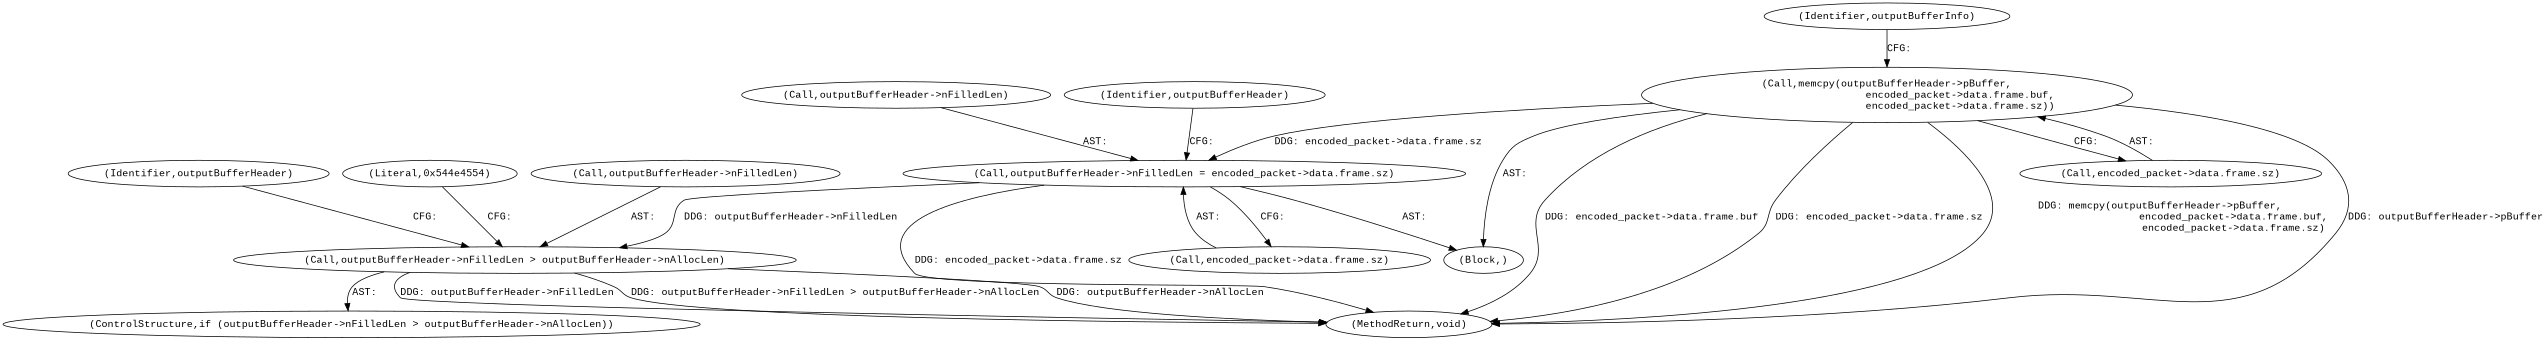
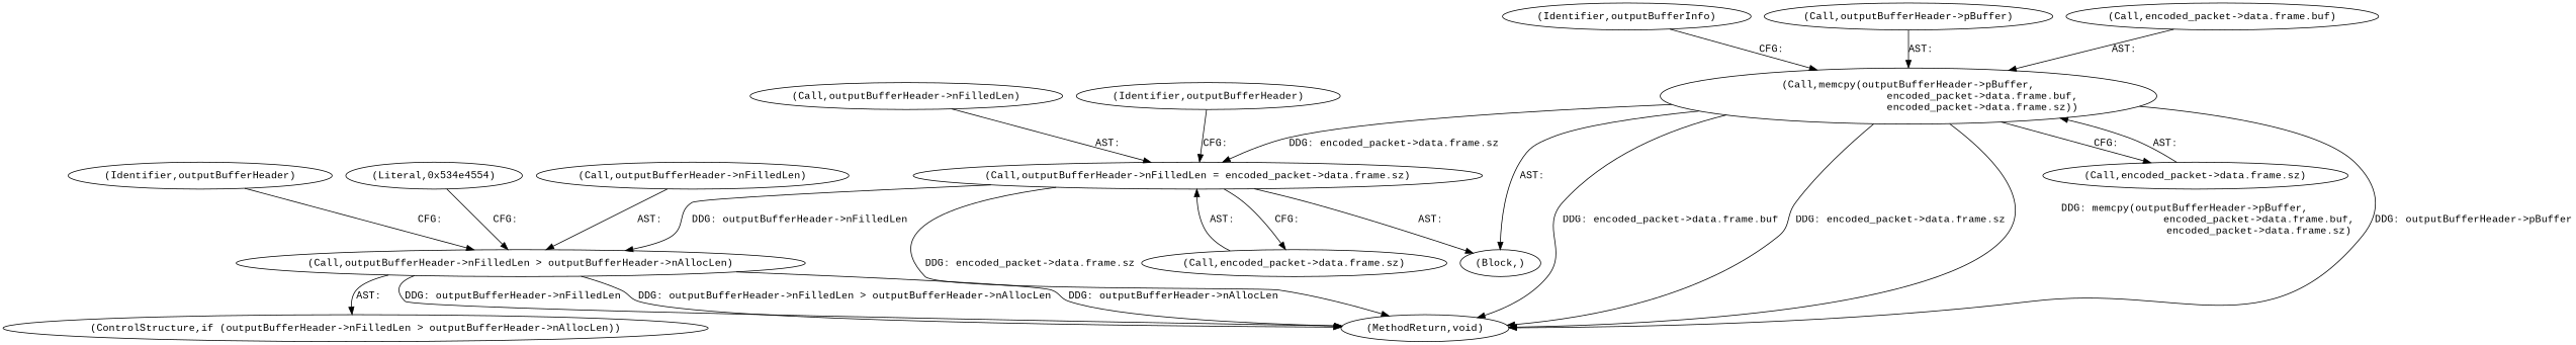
  digraph {
    fontname="Liberation Mono"
    node [fontname="Liberation Mono"]
    edge [fontname="Liberation Mono"]
    n1 [label="(Call,outputBufferHeader->nFilledLen > outputBufferHeader->nAllocLen)"]
    n2 [label="(MethodReturn,void)"]
    n3 [label="(ControlStructure,if (outputBufferHeader->nFilledLen > outputBufferHeader->nAllocLen))"]
    n4 [label="(Call,outputBufferHeader->nFilledLen = encoded_packet->data.frame.sz)"]
    n5 [label="(Call,encoded_packet->data.frame.sz)"]
    n6 [label="(Block,)"]
    n7 [label="(Call,memcpy(outputBufferHeader->pBuffer,\n                        encoded_packet->data.frame.buf,\n                        encoded_packet->data.frame.sz))"]
    n8 [label="(Call,encoded_packet->data.frame.sz)"]
    n9 [label="(Identifier,outputBufferHeader)"]
    n10 [label="(Call,outputBufferHeader->nFilledLen)"]
    n11 [label="(Identifier,outputBufferInfo)"]
    n12 [label="(Identifier,outputBufferHeader)"]
    n13 [label="(Call,outputBufferHeader->nFilledLen)"]
-   n14 [label="(Literal,0x544e4554)"]
+   n14 [label="(Literal,0x534e4554)"]
+   n15 [label="(Call,outputBufferHeader->pBuffer)"]
+   n16 [label="(Call,encoded_packet->data.frame.buf)"]
    n1 -> n2 [label="DDG: outputBufferHeader->nFilledLen"]
    n1 -> n2 [label="DDG: outputBufferHeader->nFilledLen > outputBufferHeader->nAllocLen"]
    n1 -> n2 [label="DDG: outputBufferHeader->nAllocLen"]
    n1 -> n3 [label="AST: "]
    n4 -> n1 [label="DDG: outputBufferHeader->nFilledLen"]
    n4 -> n2 [label="DDG: encoded_packet->data.frame.sz"]
    n4 -> n5 [label="CFG: "]
    n4 -> n6 [label="AST: "]
    n5 -> n4 [label="AST: "]
    n7 -> n2 [label="DDG: outputBufferHeader->pBuffer"]
    n7 -> n2 [label="DDG: encoded_packet->data.frame.buf"]
    n7 -> n2 [label="DDG: encoded_packet->data.frame.sz"]
    n7 -> n2 [label="DDG: memcpy(outputBufferHeader->pBuffer,\n                        encoded_packet->data.frame.buf,\n                        encoded_packet->data.frame.sz)"]
    n7 -> n4 [label="DDG: encoded_packet->data.frame.sz"]
    n7 -> n6 [label="AST: "]
    n7 -> n8 [label="CFG: "]
    n8 -> n7 [label="AST: "]
    n9 -> n4 [label="CFG: "]
    n10 -> n1 [label="AST: "]
    n11 -> n7 [label="CFG: "]
    n12 -> n1 [label="CFG: "]
    n13 -> n4 [label="AST: "]
    n14 -> n1 [label="CFG: "]
+   n15 -> n7 [label="AST: "]
+   n16 -> n7 [label="AST: "]
  }
